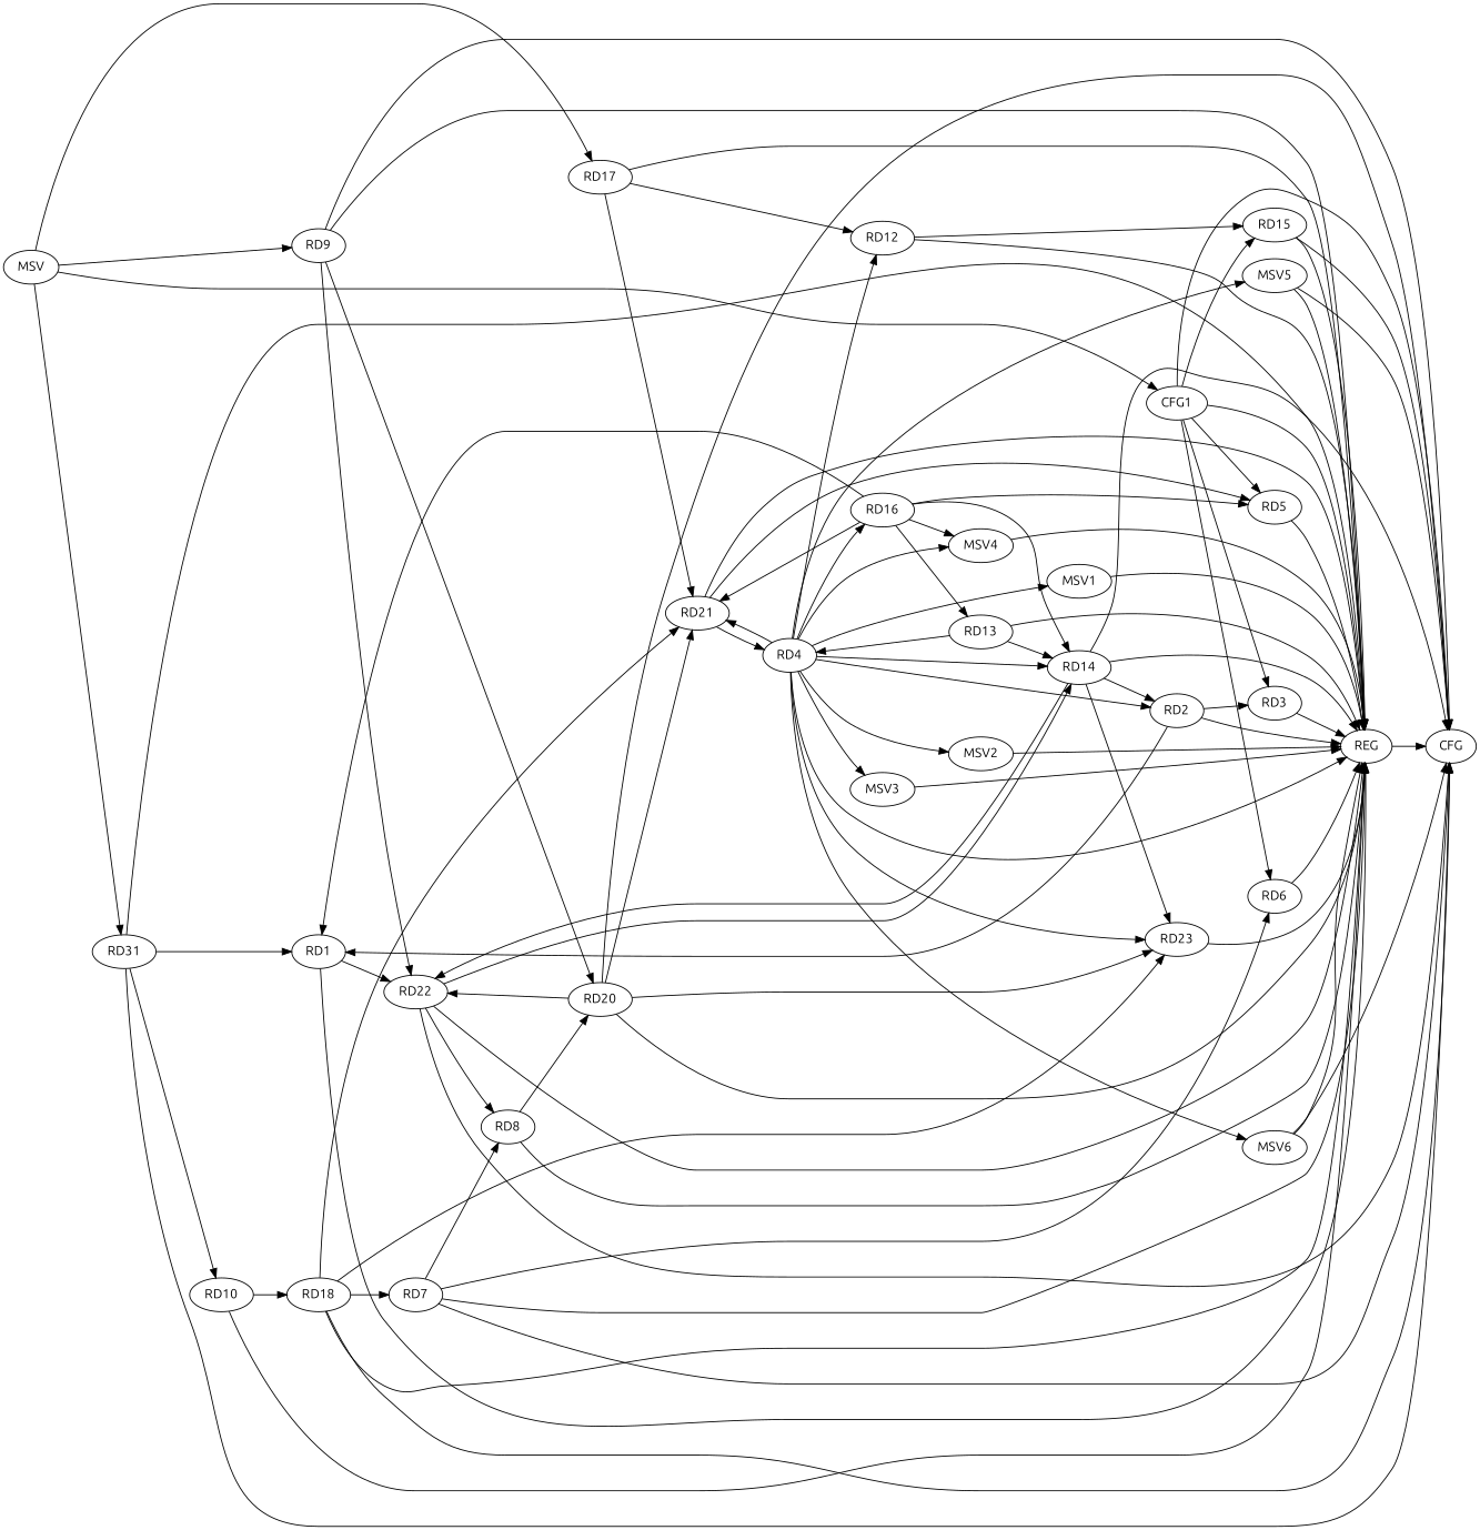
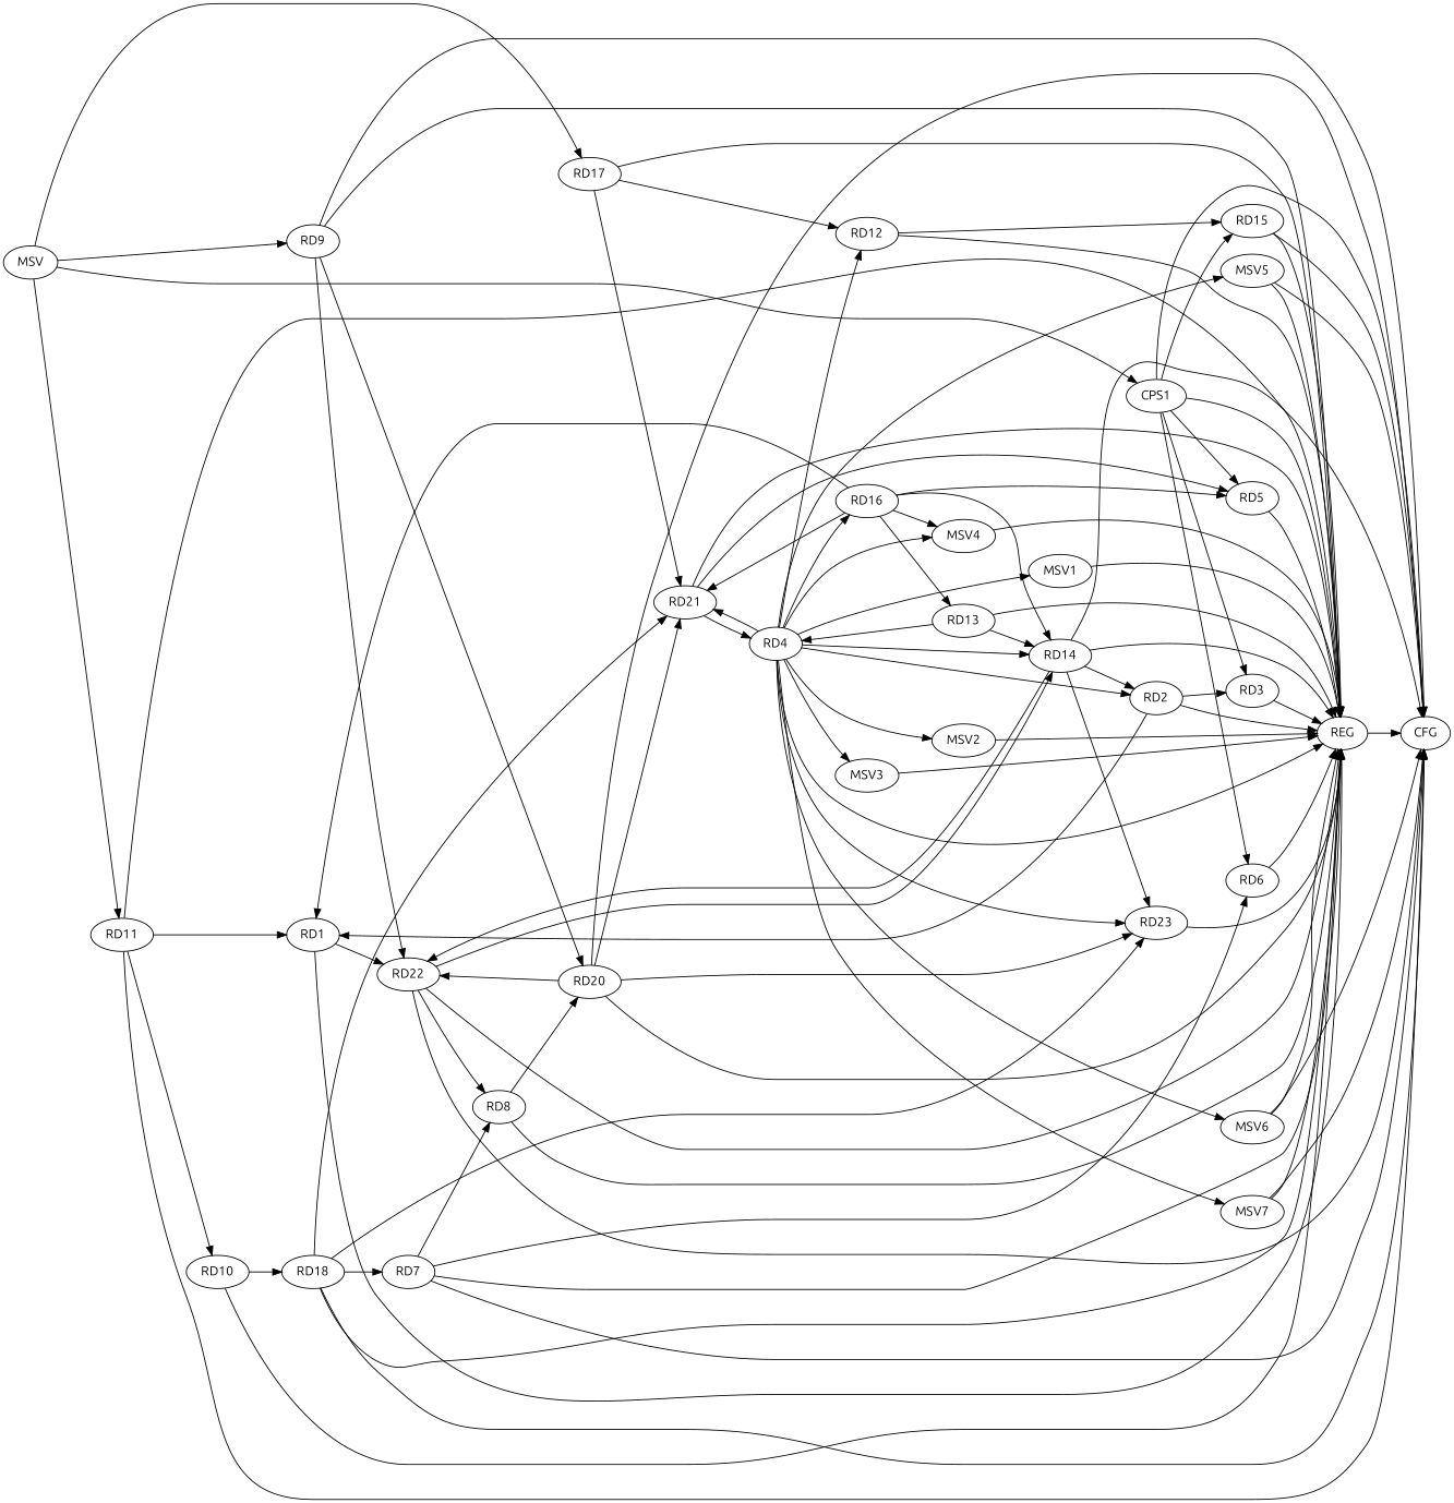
  strict digraph {
    fontname=Ubuntu
    rankdir=LR
    node [fontname=Ubuntu]
    edge [fontname=Ubuntu]
    n1 [label=RD1]
    n2 [label=RD22]
    n3 [label=REG]
    n4 [label=RD14]
    n5 [label=CFG]
    n6 [label=RD8]
    n7 [label=RD2]
    n8 [label=RD3]
    n9 [label=RD4]
    n10 [label=RD12]
    n11 [label=RD16]
    n12 [label=RD21]
    n13 [label=RD23]
    n14 [label=MSV1]
    n15 [label=MSV2]
    n16 [label=MSV3]
    n17 [label=MSV4]
    n18 [label=MSV5]
    n19 [label=MSV6]
+   n20 [label=MSV7]
    n21 [label=RD15]
    n22 [label=RD5]
    n23 [label=RD13]
    n24 [label=RD6]
    n25 [label=RD7]
    n26 [label=RD20]
    n27 [label=RD9]
    n28 [label=RD10]
    n29 [label=RD18]
-   n30 [label=RD31]
+   n30 [label=RD11]
    n31 [label=RD17]
-   n32 [label=CFG1]
+   n32 [label=CPS1]
    n33 [label=MSV]
    n1 -> n2
    n1 -> n3
    n2 -> n3
    n2 -> n4
    n2 -> n5
    n2 -> n6
    n3 -> n5
    n4 -> n2
    n4 -> n3
    n4 -> n5
    n4 -> n7
    n4 -> n13
    n6 -> n3
    n6 -> n26
    n7 -> n1
    n7 -> n3
    n7 -> n8
    n8 -> n3
    n9 -> n3
    n9 -> n4
    n9 -> n7
    n9 -> n10
    n9 -> n11
    n9 -> n12
    n9 -> n13
    n9 -> n14
    n9 -> n15
    n9 -> n16
    n9 -> n17
    n9 -> n18
    n9 -> n19
+   n9 -> n20
    n10 -> n3
    n10 -> n21
    n11 -> n1
    n11 -> n4
    n11 -> n12
    n11 -> n17
    n11 -> n22
    n11 -> n23
    n12 -> n3
    n12 -> n9
    n12 -> n22
    n13 -> n3
    n14 -> n3
    n15 -> n3
    n16 -> n3
    n17 -> n3
    n18 -> n3
    n18 -> n5
    n19 -> n3
    n19 -> n5
+   n20 -> n3
+   n20 -> n5
    n21 -> n3
    n21 -> n5
    n22 -> n3
    n23 -> n3
    n23 -> n4
    n23 -> n9
    n24 -> n3
    n25 -> n3
    n25 -> n5
    n25 -> n6
    n25 -> n24
    n26 -> n2
    n26 -> n3
    n26 -> n5
    n26 -> n12
    n26 -> n13
    n27 -> n2
    n27 -> n3
    n27 -> n5
    n27 -> n26
    n28 -> n3
    n28 -> n29
    n29 -> n3
    n29 -> n5
    n29 -> n12
    n29 -> n13
    n29 -> n25
    n30 -> n1
    n30 -> n3
    n30 -> n5
    n30 -> n28
    n31 -> n3
    n31 -> n10
    n31 -> n12
    n32 -> n3
    n32 -> n5
    n32 -> n8
    n32 -> n21
    n32 -> n22
    n32 -> n24
    n33 -> n27
    n33 -> n30
    n33 -> n31
    n33 -> n32
  }
